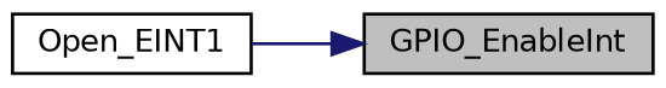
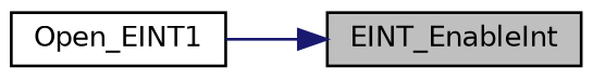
  digraph {
    rankdir=RL
    node [color=black fontname=Helvetica fontsize=10 shape=record style=filled]
-   n1 [fillcolor=grey75 fontcolor=black height=0.2 label=GPIO_EnableInt width=0.4]
+   n1 [fillcolor=grey75 fontcolor=black height=0.2 label=EINT_EnableInt width=0.4]
    n2 [fillcolor=white height=0.2 label=Open_EINT1 width=0.4]
    n1 -> n2 [color=midnightblue dir=back fontname=Helvetica fontsize=10 labelfontname=Helvetica labelfontsize=10 style=solid]
  }
